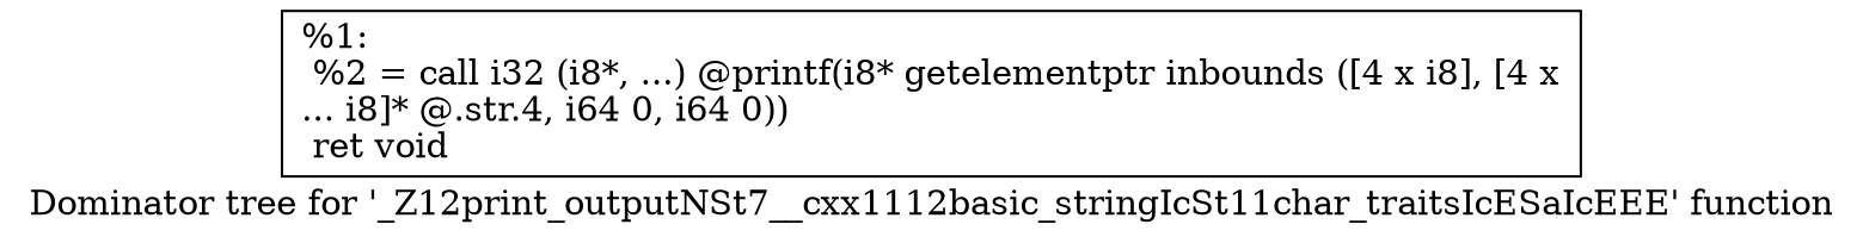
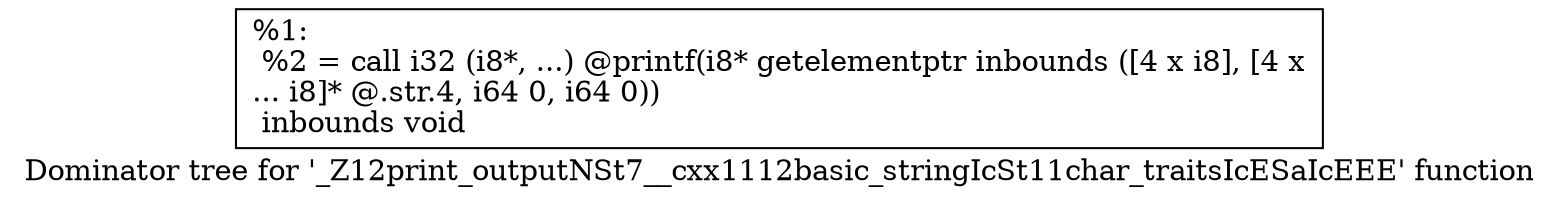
  digraph {
    label="Dominator tree for '_Z12print_outputNSt7__cxx1112basic_stringIcSt11char_traitsIcESaIcEEE' function"
    rankdir=LR
-   n1 [label="{%1:\l  %2 = call i32 (i8*, ...) @printf(i8* getelementptr inbounds ([4 x i8], [4 x\l... i8]* @.str.4, i64 0, i64 0))\l  ret void\l}" shape=record]
+   n1 [label="{%1:\l  %2 = call i32 (i8*, ...) @printf(i8* getelementptr inbounds ([4 x i8], [4 x\l... i8]* @.str.4, i64 0, i64 0))\l  inbounds void\l}" shape=record]
  }
